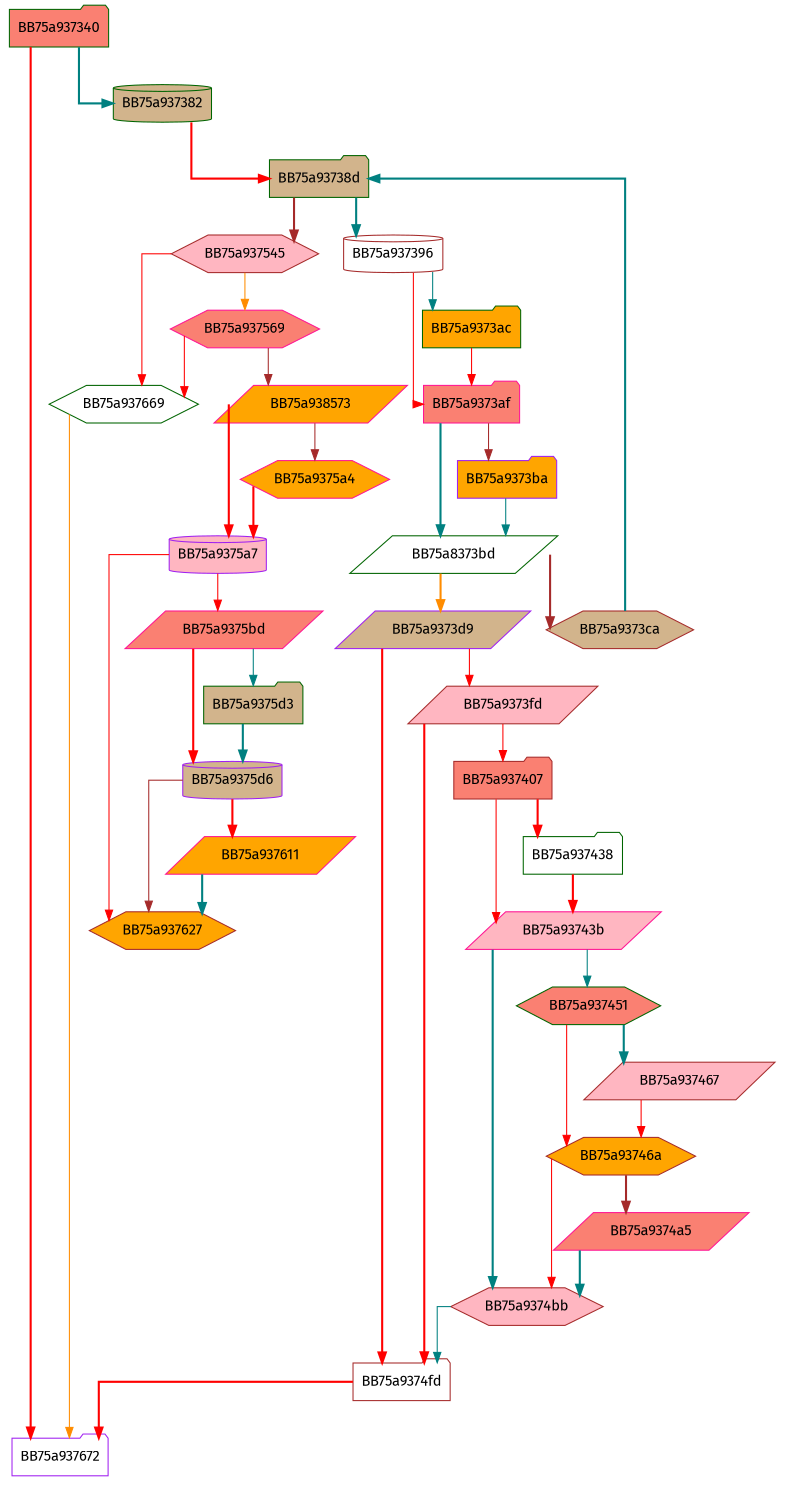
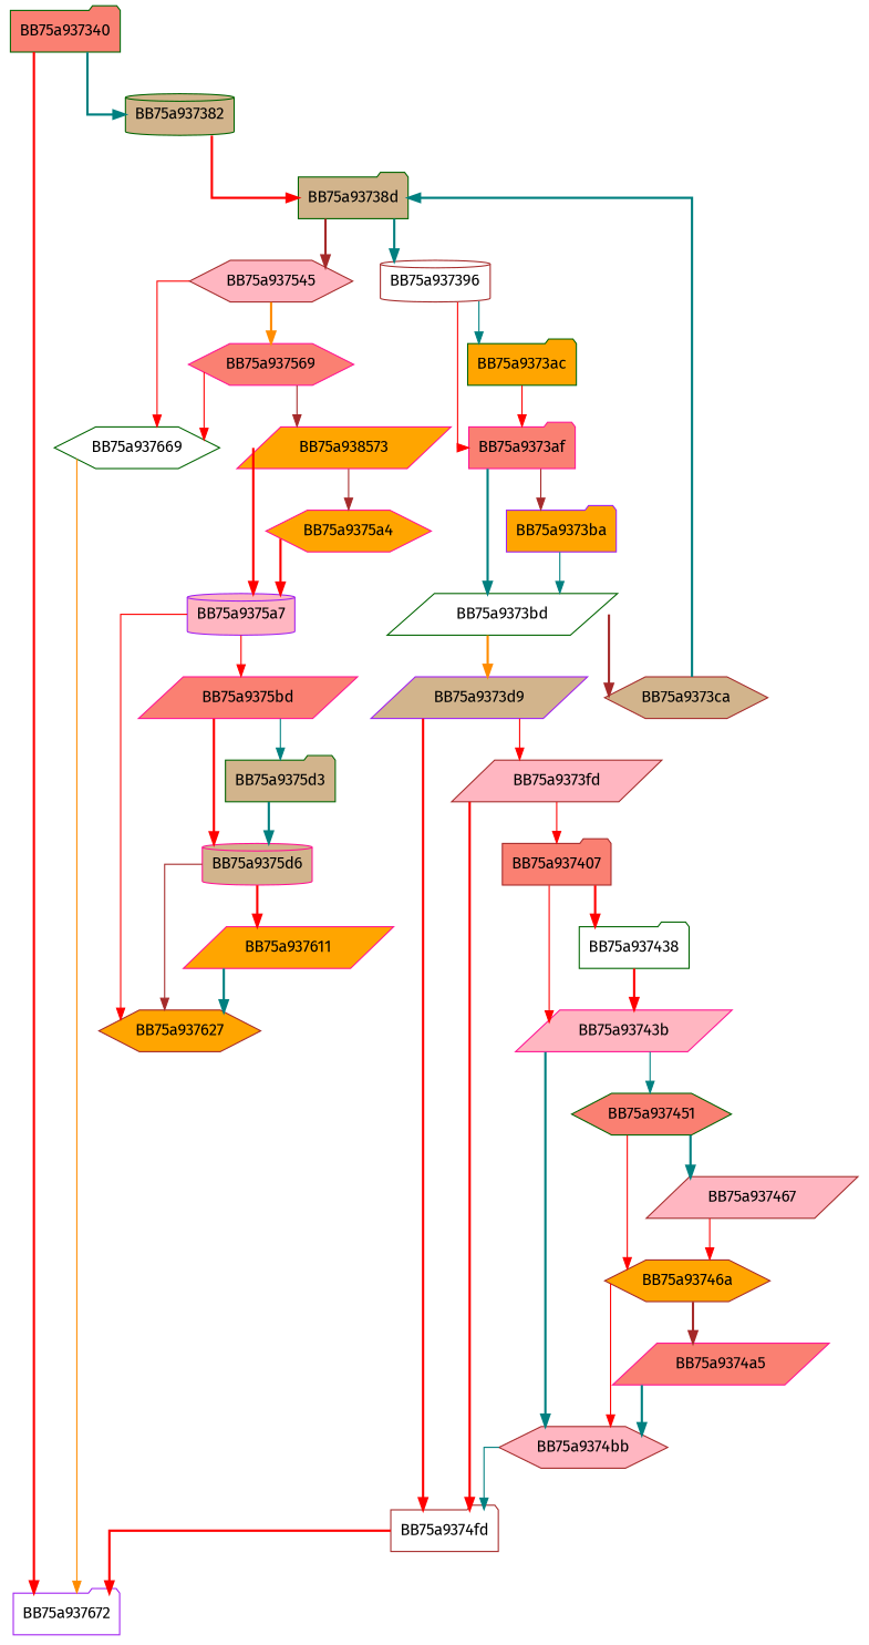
  digraph {
    fontname="Fira Sans"
    splines=ortho
    node [color=brown fillcolor=salmon fontname="Fira Sans" shape=folder style=filled]
    edge [color=red fontname="Fira Sans" style=bold]
    BB75a937340 [color=darkgreen]
    BB75a937672 [color=purple fillcolor=white]
    BB75a937382 [color=darkgreen fillcolor=tan shape=cylinder]
    BB75a93738d [color=darkgreen fillcolor=tan]
    BB75a937545 [fillcolor=lightpink shape=hexagon]
    BB75a937396 [fillcolor=white shape=cylinder]
    BB75a937669 [color=darkgreen fillcolor=white shape=hexagon]
    BB75a937569 [color=deeppink shape=hexagon]
    BB75a9373af [color=deeppink]
    BB75a9373ac [color=darkgreen fillcolor=orange]
    n11 [color=deeppink fillcolor=orange label=BB75a938573 shape=parallelogram]
-   BB75a9373bd [color=darkgreen fillcolor=white shape=parallelogram label=BB75a8373bd]
+   BB75a9373bd [color=darkgreen fillcolor=white shape=parallelogram]
    BB75a9373ba [color=purple fillcolor=orange]
    BB75a9373d9 [color=purple fillcolor=tan shape=parallelogram]
    BB75a9373ca [fillcolor=tan shape=hexagon]
    BB75a9374fd [fillcolor=white]
    BB75a9373fd [fillcolor=lightpink shape=parallelogram]
    BB75a937407
    BB75a93743b [color=deeppink fillcolor=lightpink shape=parallelogram]
    BB75a937438 [color=darkgreen fillcolor=white]
    BB75a9374bb [fillcolor=lightpink shape=hexagon]
    BB75a937451 [color=darkgreen shape=hexagon]
    BB75a93746a [fillcolor=orange shape=hexagon]
    BB75a937467 [fillcolor=lightpink shape=parallelogram]
    BB75a9374a5 [color=deeppink shape=parallelogram]
    BB75a9375a7 [color=purple fillcolor=lightpink shape=cylinder]
    BB75a9375a4 [color=deeppink fillcolor=orange shape=hexagon]
    BB75a937627 [fillcolor=orange shape=hexagon]
    BB75a9375bd [color=deeppink shape=parallelogram]
-   BB75a9375d6 [color=purple fillcolor=tan shape=cylinder]
+   BB75a9375d6 [color=deeppink fillcolor=tan shape=cylinder]
    BB75a9375d3 [color=darkgreen fillcolor=tan]
    BB75a937611 [color=deeppink fillcolor=orange shape=parallelogram]
    BB75a937340 -> BB75a937672
    BB75a937340 -> BB75a937382 [color=teal]
    BB75a937382 -> BB75a93738d
    BB75a93738d -> BB75a937545 [color=brown]
    BB75a93738d -> BB75a937396 [color=teal]
    BB75a937545 -> BB75a937669 [style=solid]
-   BB75a937545 -> BB75a937569 [color=darkorange style=solid]
+   BB75a937545 -> BB75a937569 [color=darkorange]
    BB75a937396 -> BB75a9373af [style=solid]
    BB75a937396 -> BB75a9373ac [color=teal style=solid]
    BB75a937669 -> BB75a937672 [color=darkorange style=solid]
    BB75a937569 -> BB75a937669 [style=solid]
    BB75a937569 -> n11 [color=brown style=solid]
    BB75a9373af -> BB75a9373bd [color=teal]
    BB75a9373af -> BB75a9373ba [color=brown style=solid]
    BB75a9373ac -> BB75a9373af [style=solid]
    n11 -> BB75a9375a7
    n11 -> BB75a9375a4 [color=brown style=solid]
    BB75a9373bd -> BB75a9373d9 [color=darkorange]
    BB75a9373bd -> BB75a9373ca [color=brown]
    BB75a9373ba -> BB75a9373bd [color=teal style=solid]
    BB75a9373d9 -> BB75a9374fd
    BB75a9373d9 -> BB75a9373fd [style=solid]
    BB75a9373ca -> BB75a93738d [color=teal]
    BB75a9374fd -> BB75a937672
    BB75a9373fd -> BB75a9374fd
    BB75a9373fd -> BB75a937407 [style=solid]
    BB75a937407 -> BB75a93743b [style=solid]
    BB75a937407 -> BB75a937438
    BB75a93743b -> BB75a9374bb [color=teal]
    BB75a93743b -> BB75a937451 [color=teal style=solid]
    BB75a937438 -> BB75a93743b
    BB75a9374bb -> BB75a9374fd [color=teal style=solid]
    BB75a937451 -> BB75a93746a [style=solid]
    BB75a937451 -> BB75a937467 [color=teal]
    BB75a93746a -> BB75a9374bb [style=solid]
    BB75a93746a -> BB75a9374a5 [color=brown]
    BB75a937467 -> BB75a93746a [style=solid]
    BB75a9374a5 -> BB75a9374bb [color=teal]
    BB75a9375a7 -> BB75a937627 [style=solid]
    BB75a9375a7 -> BB75a9375bd [style=solid]
    BB75a9375a4 -> BB75a9375a7
    BB75a9375bd -> BB75a9375d6
    BB75a9375bd -> BB75a9375d3 [color=teal style=solid]
    BB75a9375d6 -> BB75a937627 [color=brown style=solid]
    BB75a9375d6 -> BB75a937611
    BB75a9375d3 -> BB75a9375d6 [color=teal]
    BB75a937611 -> BB75a937627 [color=teal]
  }
